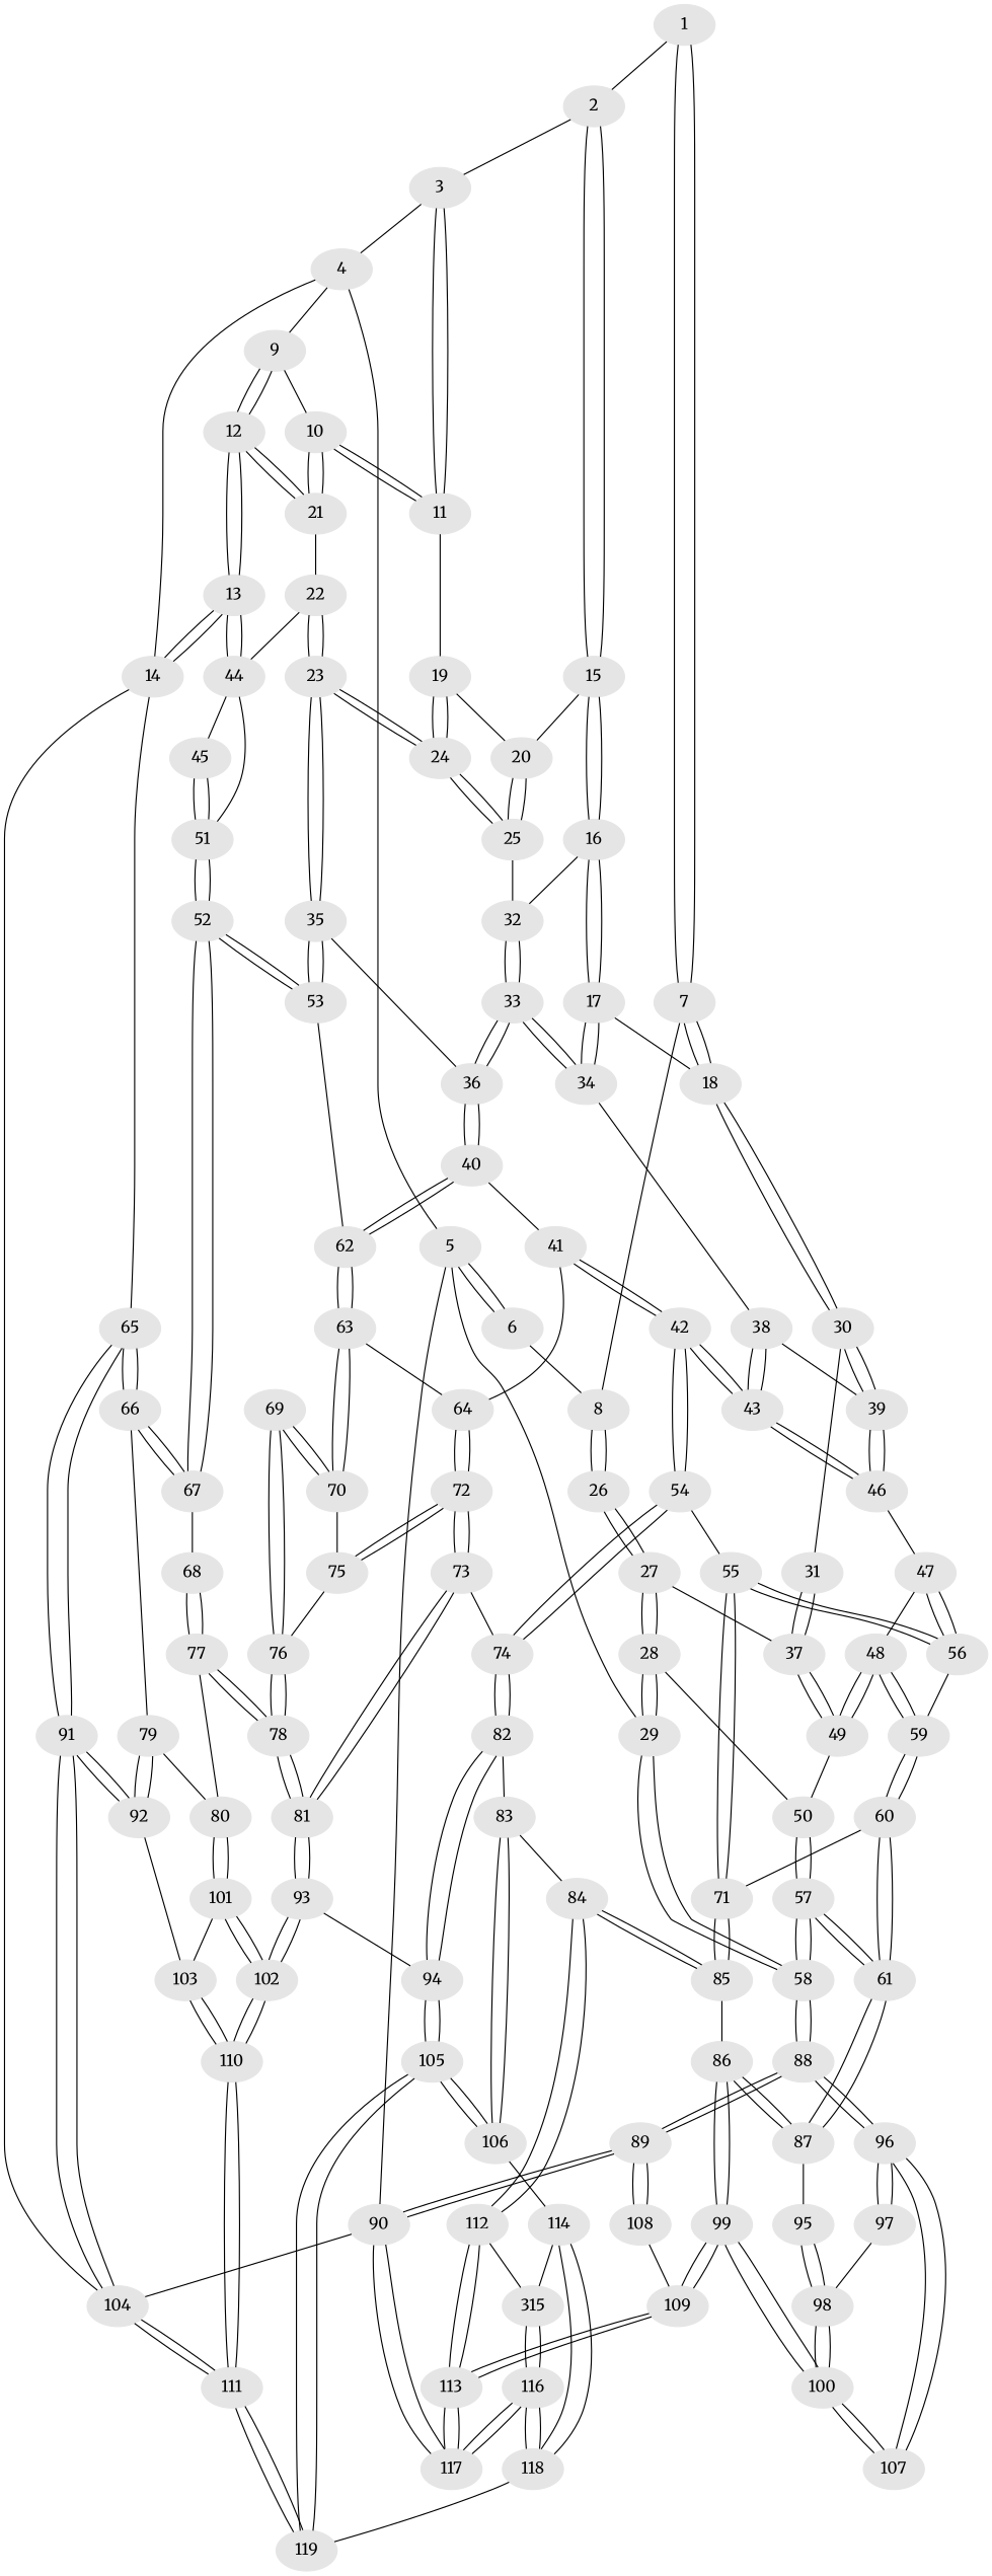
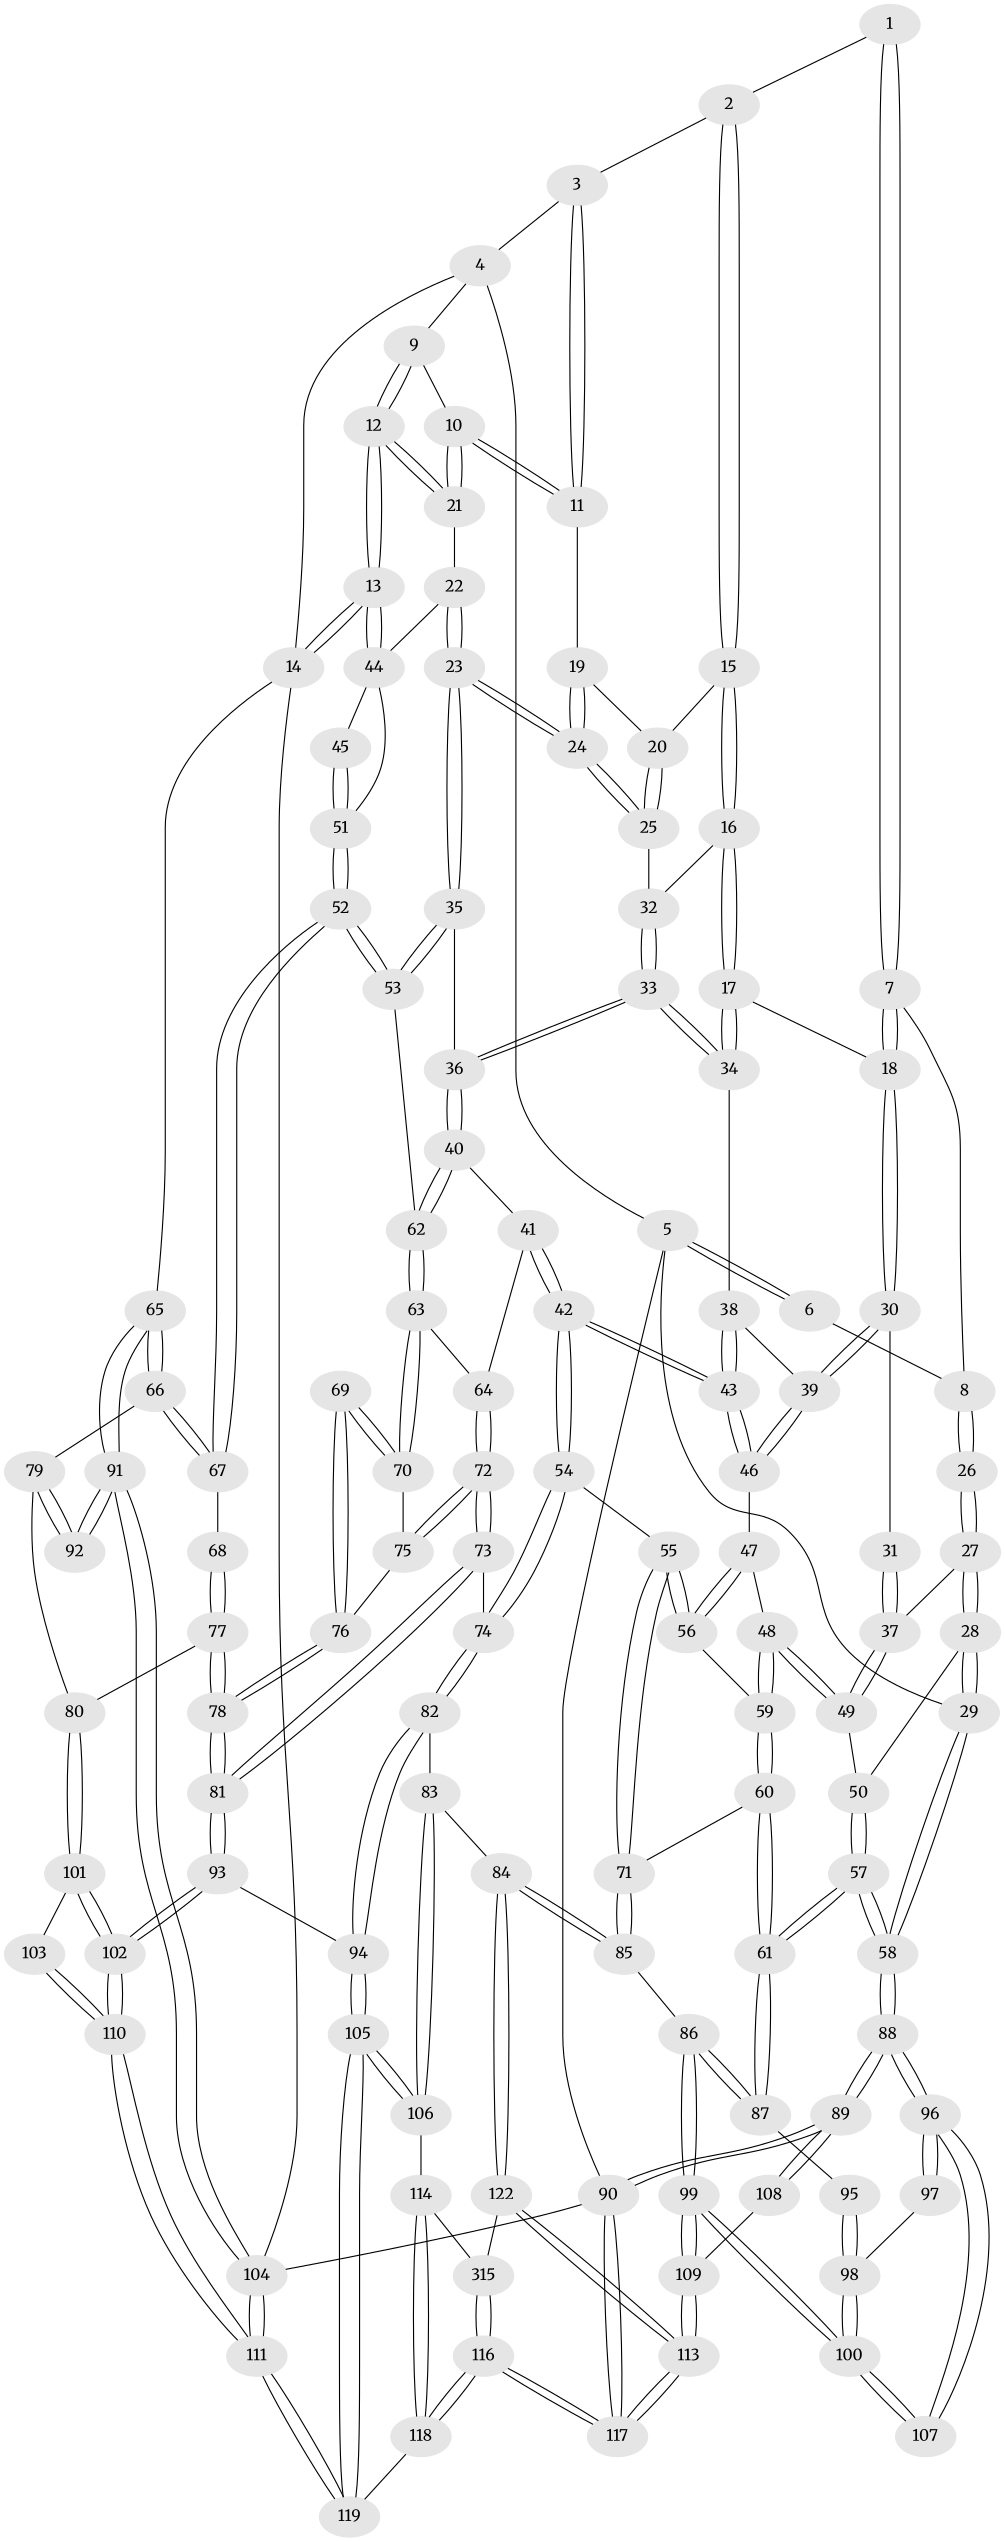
  graph {
    fontname=Merriweather
    node [color=gray90 fontname=Merriweather style=filled]
    edge [fontname=Merriweather]
    1
    2
    7
    3
    15
    8
    18
    4
    11
    16
    20
    5
    9
    14
    19
    6
    29
    90
    10
    12
    65
    104
    58
    117
    26
    30
    27
    21
    13
    22
    24
    44
    45
    51
    66
    91
    111
    17
    32
    25
    34
    33
    38
    31
    39
    23
    35
    36
    53
    28
    37
    50
    49
    57
    88
    46
    40
    43
    62
    41
    47
    42
    64
    63
    54
    72
    55
    74
    52
    48
    56
    59
    60
    61
    67
    68
    71
    82
    85
    87
    89
    96
    95
    70
    75
    73
    79
    92
    80
    77
    69
    76
    78
    86
    81
    93
    83
    94
    101
    103
    102
    84
    106
    105
-   112
+   112 [label=122]
    114
    113
    n108 [label=315]
    99
    100
    109
    98
    108
    97
    107
    110
    119
    118
    116
    1 -- 2
    1 -- 7
    1 -- 7
    2 -- 3
    2 -- 15
    2 -- 15
    7 -- 8
    7 -- 18
    7 -- 18
    3 -- 4
    3 -- 11
    3 -- 11
    15 -- 16
    15 -- 16
    15 -- 20
    8 -- 26
    8 -- 26
    18 -- 30
    18 -- 30
    4 -- 5
    4 -- 9
    4 -- 14
    11 -- 19
    16 -- 17
    16 -- 17
    16 -- 32
    20 -- 25
    20 -- 25
    5 -- 6
    5 -- 6
    5 -- 29
    5 -- 90
    9 -- 10
    9 -- 12
    9 -- 12
    14 -- 65
    14 -- 104
    19 -- 20
    19 -- 24
    19 -- 24
    6 -- 8
    29 -- 58
    29 -- 58
    90 -- 104
    90 -- 117
    90 -- 117
    10 -- 11
    10 -- 11
    10 -- 21
    10 -- 21
    12 -- 21
    12 -- 21
    12 -- 13
    12 -- 13
    65 -- 66
    65 -- 66
    65 -- 91
    65 -- 91
    104 -- 111
    104 -- 111
    58 -- 88
    58 -- 88
    26 -- 27
    26 -- 27
    30 -- 31
    30 -- 39
    30 -- 39
    27 -- 28
    27 -- 28
    27 -- 37
    21 -- 22
    13 -- 14
    13 -- 14
    13 -- 44
    13 -- 44
    22 -- 44
    22 -- 23
    22 -- 23
    24 -- 25
    24 -- 25
    44 -- 45
    44 -- 51
    45 -- 51
    45 -- 51
    51 -- 52
    51 -- 52
    66 -- 67
    66 -- 67
    66 -- 79
    91 -- 104
    91 -- 104
    91 -- 92
    91 -- 92
    111 -- 119
    111 -- 119
    17 -- 18
    17 -- 34
    17 -- 34
    32 -- 33
    32 -- 33
    25 -- 32
    34 -- 38
    33 -- 34
    33 -- 34
    33 -- 36
    33 -- 36
    38 -- 39
    38 -- 43
    38 -- 43
    31 -- 37
    31 -- 37
    39 -- 46
    39 -- 46
    23 -- 24
    23 -- 24
    23 -- 35
    23 -- 35
    35 -- 36
    35 -- 53
    35 -- 53
    36 -- 40
    36 -- 40
    53 -- 62
    28 -- 29
    28 -- 29
    28 -- 50
    37 -- 49
    37 -- 49
    50 -- 57
    50 -- 57
    49 -- 50
    57 -- 58
    57 -- 58
    57 -- 61
    57 -- 61
    88 -- 89
    88 -- 89
    88 -- 96
    88 -- 96
    46 -- 47
    40 -- 62
    40 -- 62
    40 -- 41
    43 -- 46
    43 -- 46
    62 -- 63
    62 -- 63
    41 -- 42
    41 -- 42
    41 -- 64
    47 -- 48
    47 -- 56
    47 -- 56
    42 -- 43
    42 -- 43
    42 -- 54
    42 -- 54
    64 -- 72
    64 -- 72
    63 -- 64
    63 -- 70
    63 -- 70
    54 -- 55
    54 -- 74
    54 -- 74
    72 -- 75
    72 -- 75
    72 -- 73
    72 -- 73
    55 -- 56
    55 -- 56
    55 -- 71
    55 -- 71
    74 -- 82
    74 -- 82
    52 -- 53
    52 -- 53
    52 -- 67
    52 -- 67
    48 -- 49
    48 -- 49
    48 -- 59
    48 -- 59
    56 -- 59
    59 -- 60
    59 -- 60
    60 -- 61
    60 -- 61
    60 -- 71
    61 -- 87
    61 -- 87
    67 -- 68
    68 -- 77
    68 -- 77
    71 -- 85
    71 -- 85
    82 -- 83
    82 -- 94
    82 -- 94
    85 -- 86
    87 -- 95
    89 -- 90
    89 -- 90
    89 -- 108
    89 -- 108
    96 -- 97
    96 -- 97
    96 -- 107
    96 -- 107
    95 -- 98
    95 -- 98
    70 -- 75
    75 -- 76
    73 -- 74
    73 -- 81
    73 -- 81
    79 -- 92
    79 -- 92
    79 -- 80
-   92 -- 103
    80 -- 101
    80 -- 101
    77 -- 80
    77 -- 78
    77 -- 78
    69 -- 70
    69 -- 70
    69 -- 76
    69 -- 76
    76 -- 78
    76 -- 78
    78 -- 81
    78 -- 81
    86 -- 87
    86 -- 87
    86 -- 99
    86 -- 99
    81 -- 93
    81 -- 93
    93 -- 94
    93 -- 102
    93 -- 102
    83 -- 84
    83 -- 106
    83 -- 106
    94 -- 105
    94 -- 105
    101 -- 103
    101 -- 102
    101 -- 102
    103 -- 110
    103 -- 110
    102 -- 110
    102 -- 110
    84 -- 85
    84 -- 85
    84 -- 112
    84 -- 112
    106 -- 114
    105 -- 106
    105 -- 106
    105 -- 119
    105 -- 119
    112 -- 113
    112 -- 113
    112 -- n108
    114 -- n108
    114 -- 118
    114 -- 118
    113 -- 117
    113 -- 117
    n108 -- 116
    n108 -- 116
    99 -- 100
    99 -- 100
    99 -- 109
    99 -- 109
    100 -- 107
    100 -- 107
    109 -- 113
    109 -- 113
    98 -- 100
    98 -- 100
    108 -- 109
    97 -- 98
    110 -- 111
    110 -- 111
    118 -- 119
    116 -- 117
    116 -- 117
    116 -- 118
    116 -- 118
  }
